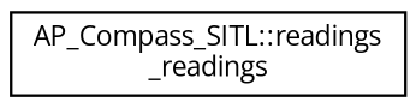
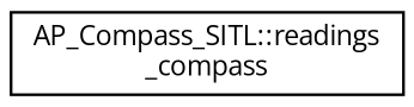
  digraph {
    rankdir=LR
    fontname="Open Sans"
-   n1 [color=black fillcolor=white fontname="Open Sans" fontsize=10 height=0.2 label="AP_Compass_SITL::readings\l_readings" shape=record style=filled width=0.4]
+   n1 [color=black fillcolor=white fontname="Open Sans" fontsize=10 height=0.2 label="AP_Compass_SITL::readings\l_compass" shape=record style=filled width=0.4]
  }
